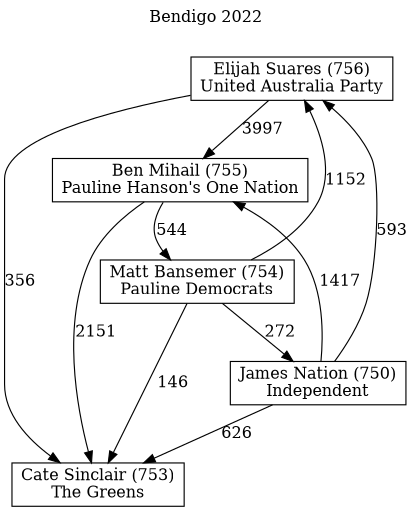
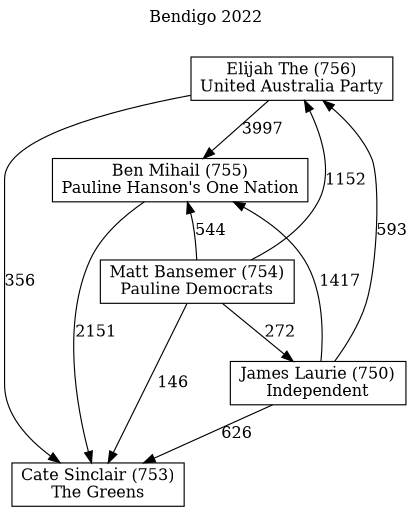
  digraph {
    label="Bendigo 2022"
    labelloc=t
    mclimit=10
    node [shape=box]
-   n1 [label="Elijah Suares (756)\nUnited Australia Party"]
+   n1 [label="Elijah The (756)\nUnited Australia Party"]
    n2 [label="Cate Sinclair (753)\nThe Greens"]
    n3 [label="Ben Mihail (755)\nPauline Hanson's One Nation"]
    n4 [label="Matt Bansemer (754)\nPauline Democrats"]
-   n5 [label="James Nation (750)\nIndependent"]
+   n5 [label="James Laurie (750)\nIndependent"]
    n1 -> n2 [label=356]
    n1 -> n3 [label=3997]
    n3 -> n2 [label=2151]
    n4 -> n1 [label=1152]
    n4 -> n2 [label=146]
-   n3 -> n4 [label=544]
+   n4 -> n3 [label=544]
    n4 -> n5 [label=272]
    n5 -> n1 [label=593]
    n5 -> n2 [label=626]
    n5 -> n3 [label=1417]
  }
